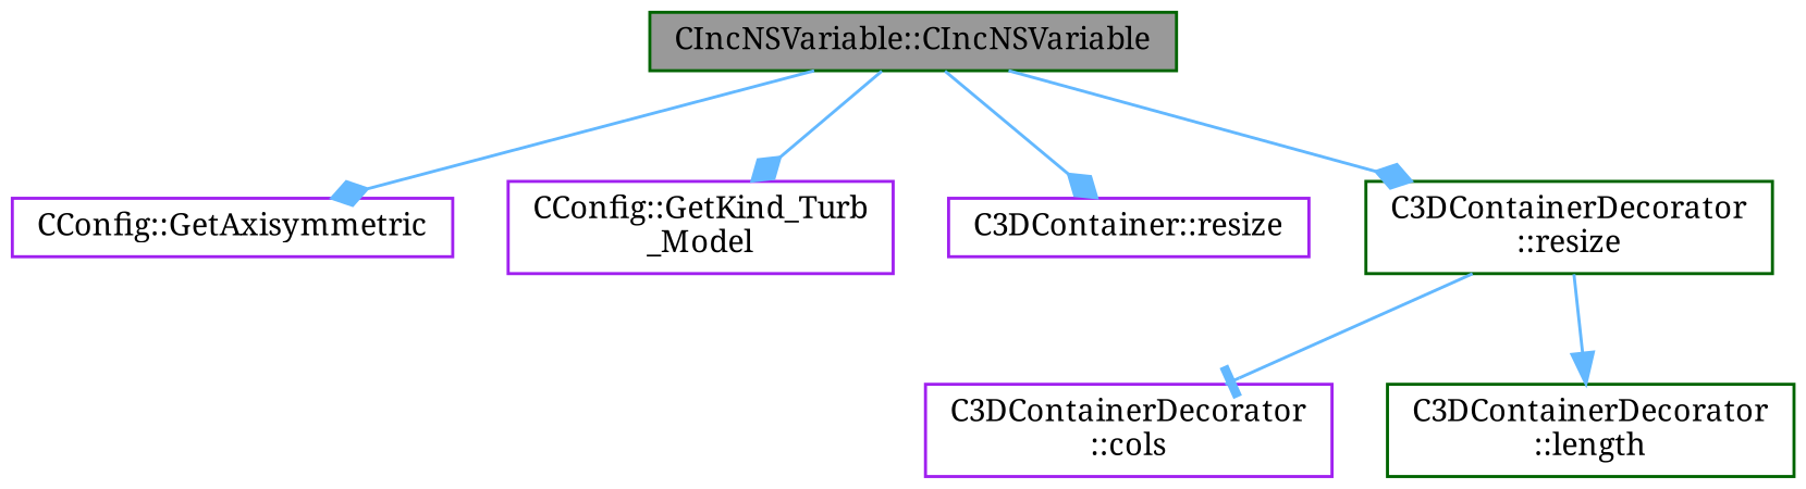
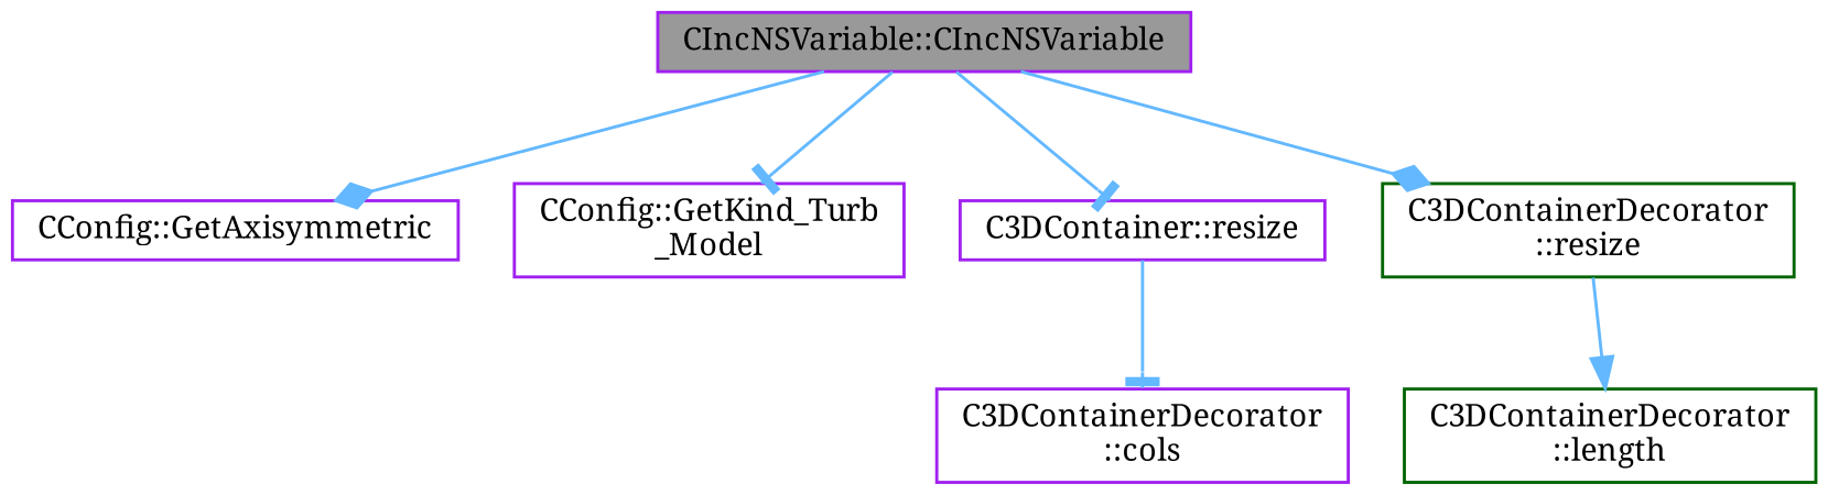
  digraph {
    fontname="Noto Serif"
    rankdir=TB
    node [color=purple fillcolor=white fontname="Noto Serif" fontsize=10 shape=box style=filled]
    edge [arrowhead=tee color=steelblue1 fontname="Noto Serif" fontsize=10 labelfontname=Helvetica labelfontsize=10 style=solid]
-   n1 [color=darkgreen fillcolor=grey60 fontcolor=black height=0.2 label="CIncNSVariable::CIncNSVariable" width=0.4]
+   n1 [fillcolor=grey60 fontcolor=black height=0.2 label="CIncNSVariable::CIncNSVariable" width=0.4]
    n2 [height=0.2 label="CConfig::GetAxisymmetric" width=0.4]
    n3 [height=0.2 label="CConfig::GetKind_Turb\l_Model" width=0.4]
    n4 [height=0.2 label="C3DContainer::resize" width=0.4]
    n5 [color=darkgreen height=0.2 label="C3DContainerDecorator\l::resize" width=0.4]
    n6 [height=0.2 label="C3DContainerDecorator\l::cols" width=0.4]
    n7 [color=darkgreen height=0.2 label="C3DContainerDecorator\l::length" width=0.4]
    n1 -> n2 [arrowhead=diamond]
-   n1 -> n3 [arrowhead=diamond]
-   n1 -> n4 [arrowhead=diamond]
+   n1 -> n3
+   n1 -> n4
    n1 -> n5 [arrowhead=diamond]
-   n5 -> n6
+   n4 -> n6
    n5 -> n7 [arrowhead=normal]
  }
